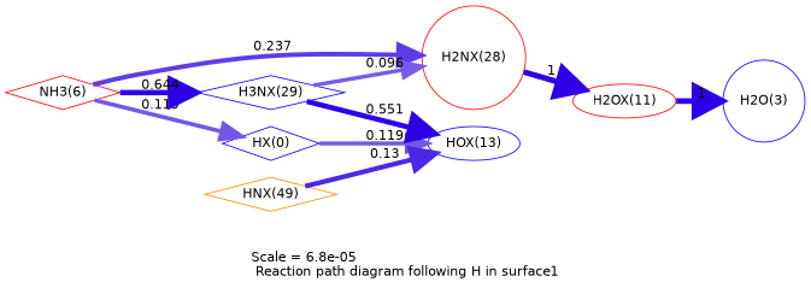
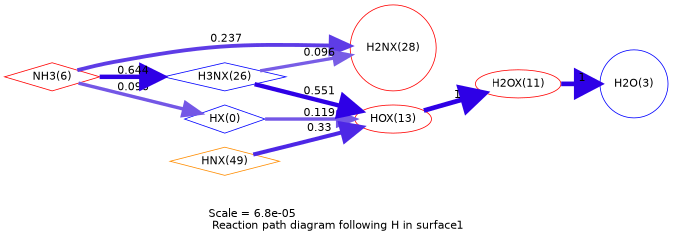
  digraph {
    fontname=Helvetica
    label="Scale = 6.8e-05\l Reaction path diagram following H in surface1"
    rankdir=LR
    node [color=blue fontname=Helvetica shape=diamond]
    edge [arrowsize=2.2 color="0.7, 0.619, 0.9" fontname=Helvetica penwidth=4.39]
    n1 [color=red label="NH3(6)"]
    n2 [label="HX(0)"]
    n3 [color=red label="H2NX(28)" shape=circle]
-   n4 [label="H3NX(29)"]
-   n5 [label="HOX(13)" shape=ellipse]
+   n4 [label="H3NX(26)"]
+   n5 [color=red label="HOX(13)" shape=ellipse]
    n6 [color=red label="H2OX(11)" shape=ellipse]
    n7 [color=darkorange label="HNX(49)"]
    n8 [label="H2O(3)" shape=circle]
-   n1 -> n2 [label=" 0.119"]
+   n1 -> n2 [label=" 0.096"]
    n1 -> n3 [arrowsize=2.46 color="0.7, 0.737, 0.9" label=" 0.237" penwidth=4.91]
    n1 -> n4 [arrowsize=2.83 color="0.7, 1.14, 0.9" label=" 0.644" penwidth=5.67]
    n2 -> n5 [label=" 0.119"]
    n4 -> n3 [arrowsize=2.12 color="0.7, 0.596, 0.9" label=" 0.096" penwidth=4.23]
    n4 -> n5 [arrowsize=2.78 color="0.7, 1.05, 0.9" label=" 0.551" penwidth=5.55]
-   n3 -> n6 [arrowsize=3 color="0.7, 1.5, 0.9" label=" 1" penwidth=6]
+   n5 -> n6 [arrowsize=3 color="0.7, 1.5, 0.9" label=" 1" penwidth=6]
    n6 -> n8 [arrowsize=3 color="0.7, 1.5, 0.9" label=" 1" penwidth=6]
-   n7 -> n5 [arrowsize=2.58 color="0.7, 0.83, 0.9" label=" 0.13" penwidth=5.16]
+   n7 -> n5 [arrowsize=2.58 color="0.7, 0.83, 0.9" label=" 0.33" penwidth=5.16]
  }
